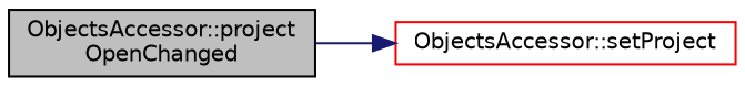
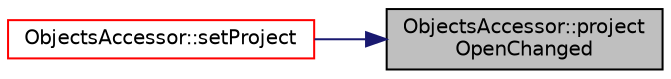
  digraph {
    rankdir=RL
    node [fontname=Helvetica fontsize=10 shape=record style=filled]
    n1 [color=black fillcolor=grey75 fontcolor=black height=0.2 label="ObjectsAccessor::project\lOpenChanged" width=0.4]
    n2 [color=red fillcolor=white height=0.2 label="ObjectsAccessor::setProject" width=0.4]
-   n2 -> n1 [color=midnightblue dir=back fontname=Helvetica fontsize=10 labelfontname=Helvetica labelfontsize=10 style=solid]
+   n1 -> n2 [color=midnightblue dir=back fontname=Helvetica fontsize=10 labelfontname=Helvetica labelfontsize=10 style=solid]
  }
